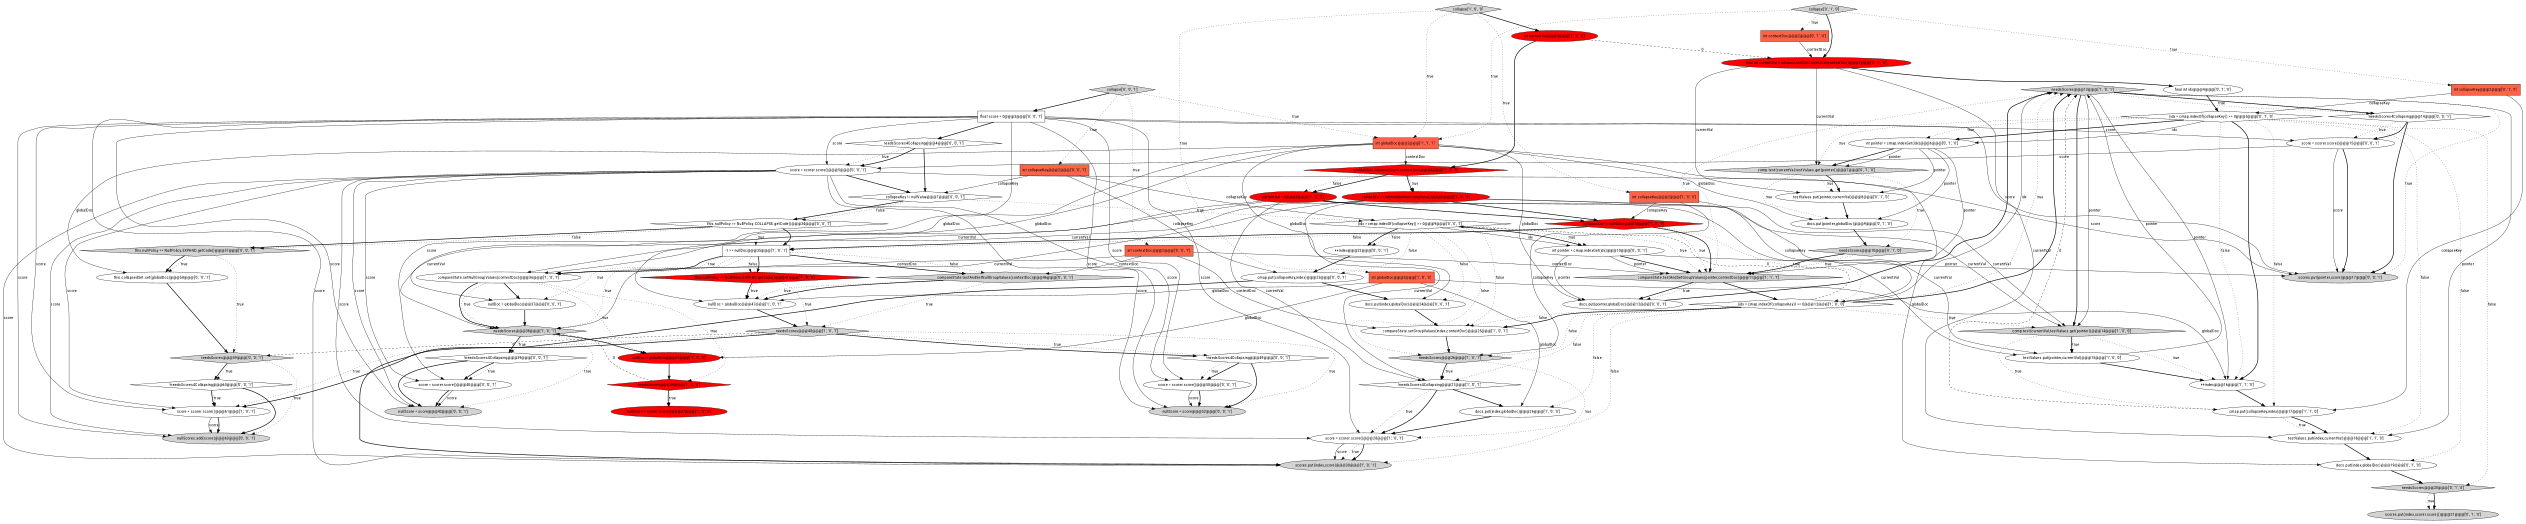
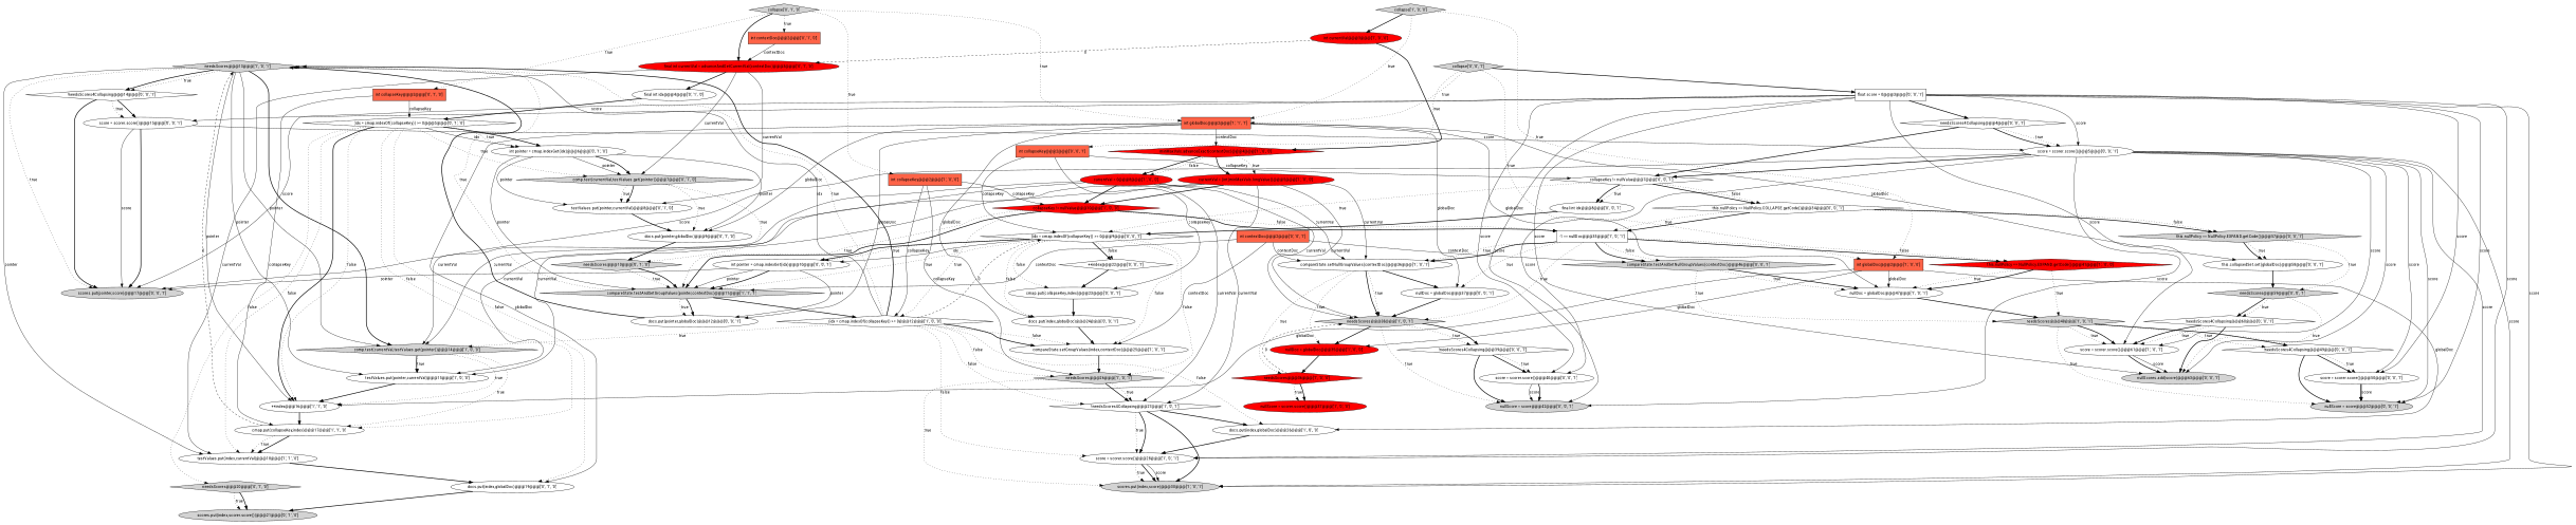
  digraph {
    fontname="Roboto Condensed"
    node [fillcolor=white fontname="Roboto Condensed" shape=ellipse style=filled]
    edge [fontname="Roboto Condensed" style=bold]
    n1 [fillcolor=lightgray label="needsScores@@@13@@@['1', '0', '1']" shape=diamond]
    n2 [fillcolor=lightgray label="scores.put(pointer,score)@@@17@@@['0', '0', '1']"]
    n3 [label="++index@@@16@@@['1', '1', '0']"]
    n4 [label="testValues.put(index,currentVal)@@@18@@@['1', '1', '0']"]
    n5 [label="!needsScores4Collapsing@@@14@@@['0', '0', '1']" shape=diamond]
    n6 [label="testValues.put(pointer,currentVal)@@@15@@@['1', '0', '0']"]
    n7 [fillcolor=lightgray label="comp.test(currentVal,testValues.get(pointer))@@@14@@@['1', '0', '0']" shape=diamond]
    n8 [label="cmap.put(collapseKey,index)@@@17@@@['1', '1', '0']"]
    n9 [label="docs.put(index,globalDoc)@@@19@@@['0', '1', '0']"]
    n10 [label="score = scorer.score()@@@15@@@['0', '0', '1']"]
    n11 [fillcolor=tomato label="int contextDoc@@@2@@@['0', '1', '0']" shape=box]
    n12 [fillcolor=red label="final int currentVal = advanceAndGetCurrentVal(contextDoc)@@@3@@@['0', '1', '0']"]
    n13 [label="testValues.put(pointer,currentVal)@@@8@@@['0', '1', '0']"]
    n14 [label="final int idx@@@4@@@['0', '1', '0']"]
    n15 [fillcolor=lightgray label="comp.test(currentVal,testValues.get(pointer))@@@7@@@['0', '1', '0']" shape=diamond]
    n16 [fillcolor=red label="nullScore = scorer.score()@@@37@@@['1', '0', '0']"]
    n17 [fillcolor=lightgray label="nullScores.add(score)@@@63@@@['0', '0', '1']"]
    n18 [label="collapseKey != nullValue@@@7@@@['0', '0', '1']" shape=diamond]
    n19 [label="(idx = cmap.indexOf(collapseKey)) >= 0@@@9@@@['0', '0', '1']" shape=diamond]
    n20 [label="this.nullPolicy == NullPolicy.COLLAPSE.getCode()@@@34@@@['0', '0', '1']" shape=diamond]
+   n21 [label="final int idx@@@8@@@['0', '0', '1']"]
    n22 [label="compareState.setGroupValues(index,contextDoc)@@@25@@@['1', '0', '1']"]
    n23 [fillcolor=lightgray label="compareState.testAndSetGroupValues(pointer,contextDoc)@@@11@@@['1', '1', '1']" shape=diamond]
    n24 [label="docs.put(index,globalDoc)@@@24@@@['0', '0', '1']"]
-   n25 [label="++index@@@22@@@['0', '0', '1']"]
+   n25 [label="++index@@@22@@@['0', '0', '1']" shape=diamond]
    n26 [label="cmap.put(collapseKey,index)@@@23@@@['0', '0', '1']"]
    n27 [label="int pointer = cmap.indexGet(idx)@@@10@@@['0', '0', '1']"]
    n28 [fillcolor=lightgray label="needsScores@@@26@@@['1', '0', '1']" shape=diamond]
    n29 [label="-1 == nullDoc@@@35@@@['1', '0', '1']" shape=box]
    n30 [fillcolor=lightgray label="this.nullPolicy == NullPolicy.EXPAND.getCode()@@@57@@@['0', '0', '1']" shape=diamond]
    n31 [label="docs.put(pointer,globalDoc)@@@9@@@['0', '1', '0']"]
    n32 [fillcolor=lightgray label="needsScores@@@10@@@['0', '1', '0']" shape=diamond]
    n33 [fillcolor=red label="needsScores@@@36@@@['1', '0', '0']" shape=diamond]
    n34 [fillcolor=lightgray label="needsScores@@@38@@@['1', '0', '1']" shape=diamond]
    n35 [fillcolor=lightgray label="nullScore = score@@@42@@@['0', '0', '1']"]
    n36 [fillcolor=red label="nullDoc = globalDoc@@@35@@@['1', '0', '0']"]
    n37 [label="!needsScores4Collapsing@@@39@@@['0', '0', '1']" shape=diamond]
    n38 [fillcolor=tomato label="int contextDoc@@@2@@@['0', '0', '1']" shape=box]
    n39 [label="compareState.setNullGroupValues(contextDoc)@@@36@@@['1', '0', '1']"]
    n40 [fillcolor=lightgray label="compareState.testAndSetNullGroupValues(contextDoc)@@@46@@@['0', '0', '1']" shape=diamond]
    n41 [label="nullDoc = globalDoc@@@37@@@['0', '0', '1']"]
    n42 [label="docs.put(pointer,globalDoc)@@@12@@@['0', '0', '1']"]
    n43 [label="(idx = cmap.indexOf(collapseKey)) >= 0@@@12@@@['1', '0', '0']" shape=diamond]
    n44 [label="nullDoc = globalDoc@@@47@@@['1', '0', '1']"]
    n45 [fillcolor=lightgray label="needsScores@@@48@@@['1', '0', '1']" shape=diamond]
    n46 [label="score = scorer.score()@@@5@@@['0', '0', '1']"]
    n47 [label="!needsScores4Collapsing@@@27@@@['1', '0', '1']" shape=diamond]
    n48 [fillcolor=lightgray label="scores.put(index,score)@@@30@@@['1', '0', '1']"]
    n49 [label="score = scorer.score()@@@40@@@['0', '0', '1']"]
    n50 [fillcolor=tomato label="int globalDoc@@@2@@@['1', '0', '0']" shape=box]
    n51 [label="docs.put(index,globalDoc)@@@26@@@['1', '0', '0']"]
    n52 [label="score = scorer.score()@@@28@@@['1', '0', '1']"]
    n53 [fillcolor=tomato label="int collapseKey@@@2@@@['0', '1', '0']" shape=box]
    n54 [label="(idx = cmap.indexOf(collapseKey)) >= 0@@@5@@@['0', '1', '0']" shape=diamond]
    n55 [fillcolor=lightgray label="needsScores@@@20@@@['0', '1', '0']" shape=diamond]
    n56 [label="int pointer = cmap.indexGet(idx)@@@6@@@['0', '1', '0']"]
    n57 [fillcolor=red label="this.nullPolicy == NullPolicy.EXPAND.getCode()@@@41@@@['1', '0', '0']" shape=diamond]
    n58 [label="this.collapsedSet.set(globalDoc)@@@58@@@['0', '0', '1']"]
    n59 [fillcolor=lightgray label="needsScores@@@59@@@['0', '0', '1']" shape=diamond]
    n60 [label="!needsScores4Collapsing@@@60@@@['0', '0', '1']" shape=diamond]
    n61 [fillcolor=tomato label="int collapseKey@@@2@@@['1', '0', '0']" shape=box]
    n62 [fillcolor=red label="collapseKey != nullValue@@@10@@@['1', '0', '0']" shape=diamond]
    n63 [fillcolor=red label="currentVal = (int)minMaxVals.longValue()@@@5@@@['1', '0', '0']"]
    n64 [fillcolor=lightgray label="scores.put(index,scorer.score())@@@21@@@['0', '1', '0']"]
    n65 [fillcolor=red label="currentVal = 0@@@8@@@['1', '0', '0']"]
    n66 [label="score = scorer.score()@@@61@@@['1', '0', '1']"]
    n67 [label="!needsScores4Collapsing@@@49@@@['0', '0', '1']" shape=diamond]
    n68 [fillcolor=lightgray label="nullScore = score@@@52@@@['0', '0', '1']"]
    n69 [label="score = scorer.score()@@@50@@@['0', '0', '1']"]
    n70 [fillcolor=tomato label="int globalDoc@@@2@@@['1', '1', '1']" shape=box]
    n71 [fillcolor=red label="minMaxVals.advanceExact(contextDoc)@@@4@@@['1', '0', '0']" shape=diamond]
    n72 [fillcolor=lightgray label="collapse['0', '0', '1']" shape=diamond]
    n73 [label="float score = 0@@@3@@@['0', '0', '1']" shape=box]
    n74 [fillcolor=tomato label="int collapseKey@@@2@@@['0', '0', '1']" shape=box]
    n75 [label="needsScores4Collapsing@@@4@@@['0', '0', '1']" shape=diamond]
    n76 [fillcolor=red label="int currentVal@@@3@@@['1', '0', '0']"]
    n77 [fillcolor=lightgray label="collapse['0', '1', '0']" shape=diamond]
    n78 [fillcolor=lightgray label="collapse['1', '0', '0']" shape=diamond]
    n1 -> n2 [label=true style=dotted]
    n1 -> n3 [label=pointer style=solid]
    n1 -> n4 [label=pointer style=solid]
    n1 -> n5
    n1 -> n5 [label=true style=dotted]
-   n6 -> n1 [label=pointer style=solid]
+   n1 -> n6 [label=pointer style=solid]
    n1 -> n7
    n1 -> n7 [label=pointer style=solid]
    n3 -> n8
    n4 -> n9
    n5 -> n2
    n5 -> n10
    n5 -> n10 [label=true style=dotted]
    n6 -> n3
    n7 -> n3 [label=true style=dotted]
    n7 -> n6
    n7 -> n6 [label=true style=dotted]
    n7 -> n8 [label=true style=dotted]
    n8 -> n1 [label=0 style=dashed]
    n8 -> n4
    n8 -> n4 [label=true style=dotted]
-   n9 -> n55
+   n9 -> n64
    n10 -> n2 [label=score style=solid]
    n10 -> n2
    n10 -> n46 [label=score style=solid]
    n11 -> n12 [label=contextDoc style=solid]
    n12 -> n4 [label=currentVal style=solid]
    n12 -> n13 [label=currentVal style=solid]
    n12 -> n14
    n12 -> n15 [label=currentVal style=solid]
    n13 -> n31
    n14 -> n54
    n15 -> n13 [label=true style=dotted]
    n15 -> n13
    n15 -> n31 [label=true style=dotted]
    n15 -> n32 [label=true style=dotted]
    n18 -> n19 [label=true style=dotted]
    n18 -> n20
    n18 -> n20 [label=false style=dotted]
+   n18 -> n21 [label=true style=dotted]
+   n18 -> n21
    n19 -> n22 [label=false style=dotted]
    n19 -> n23 [label=true style=dotted]
    n19 -> n24 [label=false style=dotted]
    n19 -> n25
    n19 -> n25 [label=false style=dotted]
    n19 -> n26 [label=false style=dotted]
    n19 -> n27 [label=idx style=solid]
    n19 -> n27
    n19 -> n27 [label=true style=dotted]
    n19 -> n28 [label=false style=dotted]
    n20 -> n29
    n20 -> n29 [label=true style=dotted]
    n20 -> n30
    n20 -> n30 [label=false style=dotted]
+   n21 -> n19
    n22 -> n28
    n23 -> n1 [label=true style=dotted]
    n23 -> n42
    n23 -> n42 [label=true style=dotted]
    n23 -> n43
    n24 -> n22
    n25 -> n26
    n26 -> n24
    n27 -> n2 [label=pointer style=solid]
    n27 -> n23
    n27 -> n23 [label=pointer style=solid]
    n27 -> n42 [label=pointer style=solid]
    n28 -> n47
    n28 -> n47 [label=true style=dotted]
    n28 -> n48 [label=true style=dotted]
    n29 -> n34 [label=true style=dotted]
    n29 -> n39
    n29 -> n39 [label=true style=dotted]
    n29 -> n40
    n29 -> n40 [label=false style=dotted]
    n29 -> n41 [label=true style=dotted]
    n29 -> n57
    n29 -> n57 [label=false style=dotted]
    n30 -> n58 [label=true style=dotted]
    n30 -> n58
    n30 -> n59 [label=true style=dotted]
    n31 -> n32
    n32 -> n23 [label=true style=dotted]
    n32 -> n23
    n33 -> n16 [label=true style=dotted]
    n33 -> n16
    n33 -> n34 [label=0 style=dashed]
    n34 -> n35 [label=true style=dotted]
    n34 -> n36
    n34 -> n37
    n34 -> n37 [label=true style=dotted]
    n36 -> n33
    n37 -> n35
    n37 -> n49
    n37 -> n49 [label=true style=dotted]
    n38 -> n22 [label=contextDoc style=solid]
    n38 -> n23 [label=contextDoc style=solid]
    n38 -> n39 [label=contextDoc style=solid]
    n38 -> n40 [label=contextDoc style=solid]
    n39 -> n33 [label=true style=dotted]
    n39 -> n34 [label=true style=dotted]
    n39 -> n34
    n39 -> n36 [label=true style=dotted]
    n39 -> n41
    n40 -> n44
    n40 -> n44 [label=true style=dotted]
    n40 -> n45 [label=true style=dotted]
    n41 -> n34
    n42 -> n1
    n43 -> n1 [label=true style=dotted]
    n43 -> n1
    n43 -> n1 [label=idx style=solid]
    n43 -> n7 [label=true style=dotted]
    n43 -> n19 [label=0 style=dashed]
    n43 -> n22 [label=false style=dotted]
    n43 -> n22
    n43 -> n28 [label=false style=dotted]
    n43 -> n47 [label=false style=dotted]
    n43 -> n51 [label=false style=dotted]
    n43 -> n52 [label=false style=dotted]
    n44 -> n45
-   n45 -> n59 [label=0 style=dashed]
    n45 -> n66 [label=true style=dotted]
    n45 -> n66
    n45 -> n67 [label=true style=dotted]
    n45 -> n67
    n45 -> n68 [label=true style=dotted]
    n46 -> n2 [label=score style=solid]
    n46 -> n17 [label=score style=solid]
    n46 -> n18
    n46 -> n35 [label=score style=solid]
    n46 -> n48 [label=score style=solid]
    n46 -> n49 [label=score style=solid]
    n46 -> n52 [label=score style=solid]
    n46 -> n66 [label=score style=solid]
    n46 -> n68 [label=score style=solid]
    n46 -> n69 [label=score style=solid]
-   n26 -> n48
+   n47 -> n48
    n47 -> n51
    n47 -> n52 [label=true style=dotted]
    n47 -> n52
    n49 -> n35 [label=score style=solid]
    n49 -> n35
    n50 -> n3 [label=globalDoc style=solid]
    n50 -> n36 [label=globalDoc style=solid]
    n50 -> n44 [label=globalDoc style=solid]
    n50 -> n51 [label=globalDoc style=solid]
    n51 -> n52
    n52 -> n48 [label=true style=dotted]
    n52 -> n48
    n52 -> n48 [label=score style=solid]
    n53 -> n8 [label=collapseKey style=solid]
    n53 -> n54 [label=collapseKey style=solid]
    n54 -> n3 [label=false style=dotted]
    n54 -> n3
    n54 -> n4 [label=false style=dotted]
    n54 -> n8 [label=false style=dotted]
    n54 -> n9 [label=false style=dotted]
    n54 -> n15 [label=true style=dotted]
    n54 -> n55 [label=false style=dotted]
    n54 -> n56 [label=idx style=solid]
    n54 -> n56 [label=true style=dotted]
    n54 -> n56
    n55 -> n64 [label=true style=dotted]
    n55 -> n64
    n56 -> n13 [label=pointer style=solid]
    n56 -> n15 [label=pointer style=solid]
    n56 -> n15
    n56 -> n23 [label=pointer style=solid]
    n56 -> n31 [label=pointer style=solid]
    n57 -> n44
    n57 -> n44 [label=true style=dotted]
    n57 -> n45 [label=true style=dotted]
    n58 -> n59
    n59 -> n17 [label=true style=dotted]
    n59 -> n60
    n59 -> n60 [label=true style=dotted]
    n60 -> n17
    n60 -> n66 [label=true style=dotted]
    n60 -> n66
    n61 -> n28 [label=collapseKey style=solid]
    n61 -> n43 [label=collapseKey style=solid]
    n61 -> n62 [label=collapseKey style=solid]
    n62 -> n23 [label=true style=dotted]
    n62 -> n23
    n62 -> n29
    n62 -> n29 [label=false style=dotted]
    n62 -> n43 [label=true style=dotted]
    n63 -> n6 [label=currentVal style=solid]
    n63 -> n7 [label=currentVal style=solid]
    n63 -> n34 [label=currentVal style=solid]
    n63 -> n39 [label=currentVal style=solid]
    n63 -> n47 [label=currentVal style=solid]
    n63 -> n62
    n65 -> n6 [label=currentVal style=solid]
    n65 -> n7 [label=currentVal style=solid]
    n65 -> n34 [label=currentVal style=solid]
    n65 -> n39 [label=currentVal style=solid]
    n65 -> n47 [label=currentVal style=solid]
    n65 -> n62
    n66 -> n17 [label=score style=solid]
    n66 -> n17
    n67 -> n68
    n67 -> n69
    n67 -> n69 [label=true style=dotted]
    n69 -> n68
    n69 -> n68 [label=score style=solid]
    n70 -> n9 [label=globalDoc style=solid]
    n70 -> n24 [label=globalDoc style=solid]
    n70 -> n31 [label=globalDoc style=solid]
    n70 -> n41 [label=globalDoc style=solid]
    n70 -> n42 [label=globalDoc style=solid]
    n70 -> n44 [label=globalDoc style=solid]
    n70 -> n58 [label=globalDoc style=solid]
    n70 -> n71 [label=contextDoc style=solid]
    n71 -> n63 [label=true style=dotted]
    n71 -> n63
    n71 -> n65
    n71 -> n65 [label=false style=dotted]
-   n72 -> n38 [label=true style=dotted]
+   n72 -> n50 [label=true style=dotted]
    n72 -> n70 [label=true style=dotted]
    n72 -> n73
    n72 -> n74 [label=true style=dotted]
    n73 -> n2 [label=score style=solid]
    n73 -> n10 [label=score style=solid]
    n73 -> n17 [label=score style=solid]
    n73 -> n35 [label=score style=solid]
    n73 -> n46 [label=score style=solid]
    n73 -> n48 [label=score style=solid]
    n73 -> n49 [label=score style=solid]
    n73 -> n52 [label=score style=solid]
    n73 -> n66 [label=score style=solid]
    n73 -> n68 [label=score style=solid]
    n73 -> n69 [label=score style=solid]
    n73 -> n75
    n74 -> n18 [label=collapseKey style=solid]
    n74 -> n19 [label=collapseKey style=solid]
    n74 -> n26 [label=collapseKey style=solid]
    n75 -> n18
    n75 -> n46 [label=true style=dotted]
    n75 -> n46
    n76 -> n12 [label=0 style=dashed]
    n76 -> n71
    n77 -> n11 [label=true style=dotted]
    n77 -> n12
    n77 -> n53 [label=true style=dotted]
    n77 -> n70 [label=true style=dotted]
    n78 -> n50 [label=true style=dotted]
-   n78 -> n61 [label=true style=dotted]
+   n77 -> n61 [label=true style=dotted]
    n78 -> n70 [label=true style=dotted]
    n78 -> n76
  }
